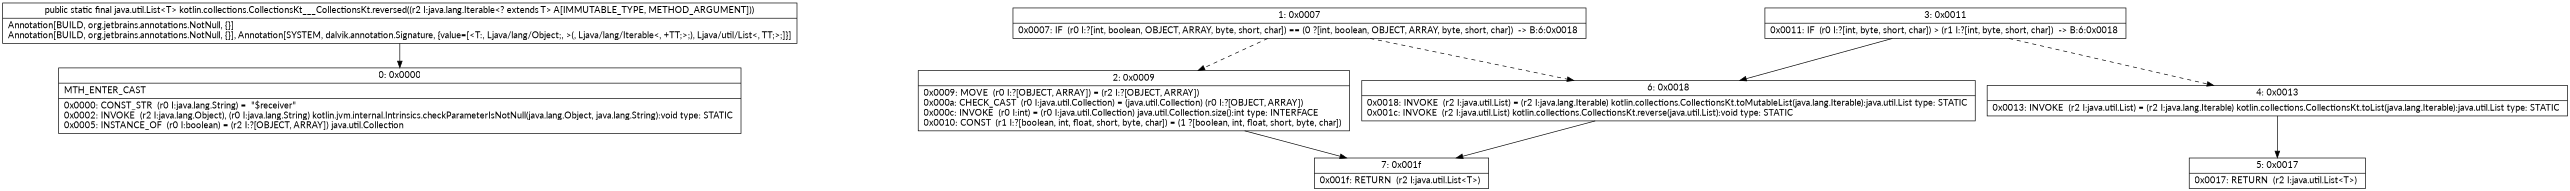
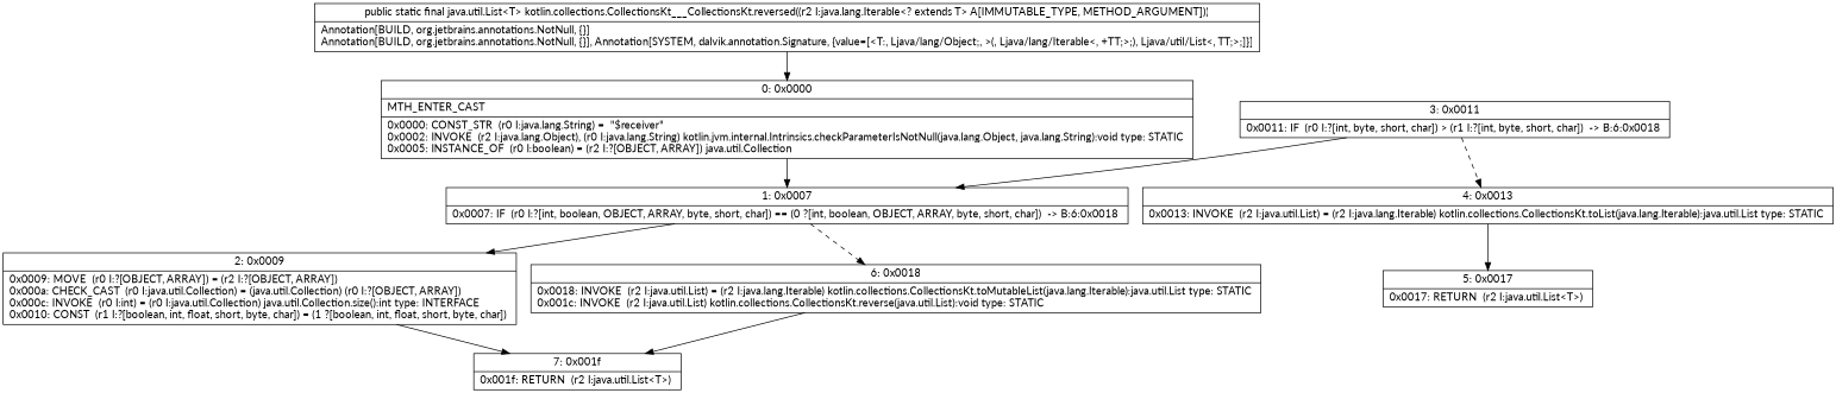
  digraph {
    fontname=Lato
    node [fontname=Lato shape=record]
    edge [fontname=Lato]
    n1 [label="{0\:\ 0x0000|MTH_ENTER_CAST\l|0x0000: CONST_STR  (r0 I:java.lang.String) =  \"$receiver\" \l0x0002: INVOKE  (r2 I:java.lang.Object), (r0 I:java.lang.String) kotlin.jvm.internal.Intrinsics.checkParameterIsNotNull(java.lang.Object, java.lang.String):void type: STATIC \l0x0005: INSTANCE_OF  (r0 I:boolean) = (r2 I:?[OBJECT, ARRAY]) java.util.Collection \l}"]
    n2 [label="{1\:\ 0x0007|0x0007: IF  (r0 I:?[int, boolean, OBJECT, ARRAY, byte, short, char]) == (0 ?[int, boolean, OBJECT, ARRAY, byte, short, char])  \-\> B:6:0x0018 \l}"]
    n3 [label="{2\:\ 0x0009|0x0009: MOVE  (r0 I:?[OBJECT, ARRAY]) = (r2 I:?[OBJECT, ARRAY]) \l0x000a: CHECK_CAST  (r0 I:java.util.Collection) = (java.util.Collection) (r0 I:?[OBJECT, ARRAY]) \l0x000c: INVOKE  (r0 I:int) = (r0 I:java.util.Collection) java.util.Collection.size():int type: INTERFACE \l0x0010: CONST  (r1 I:?[boolean, int, float, short, byte, char]) = (1 ?[boolean, int, float, short, byte, char]) \l}"]
    n4 [label="{6\:\ 0x0018|0x0018: INVOKE  (r2 I:java.util.List) = (r2 I:java.lang.Iterable) kotlin.collections.CollectionsKt.toMutableList(java.lang.Iterable):java.util.List type: STATIC \l0x001c: INVOKE  (r2 I:java.util.List) kotlin.collections.CollectionsKt.reverse(java.util.List):void type: STATIC \l}"]
    n5 [label="{7\:\ 0x001f|0x001f: RETURN  (r2 I:java.util.List\<T\>) \l}"]
    n6 [label="{3\:\ 0x0011|0x0011: IF  (r0 I:?[int, byte, short, char]) \> (r1 I:?[int, byte, short, char])  \-\> B:6:0x0018 \l}"]
    n7 [label="{4\:\ 0x0013|0x0013: INVOKE  (r2 I:java.util.List) = (r2 I:java.lang.Iterable) kotlin.collections.CollectionsKt.toList(java.lang.Iterable):java.util.List type: STATIC \l}"]
    n8 [label="{5\:\ 0x0017|0x0017: RETURN  (r2 I:java.util.List\<T\>) \l}"]
    n9 [label="{public static final java.util.List\<T\> kotlin.collections.CollectionsKt___CollectionsKt.reversed((r2 I:java.lang.Iterable\<? extends T\> A[IMMUTABLE_TYPE, METHOD_ARGUMENT]))  | Annotation[BUILD, org.jetbrains.annotations.NotNull, \{\}]\lAnnotation[BUILD, org.jetbrains.annotations.NotNull, \{\}], Annotation[SYSTEM, dalvik.annotation.Signature, \{value=[\<T:, Ljava\/lang\/Object;, \>(, Ljava\/lang\/Iterable\<, +TT;\>;), Ljava\/util\/List\<, TT;\>;]\}]\l}"]
-   n2 -> n3 [style=dashed]
+   n1 -> n2
+   n2 -> n3 [style=solid]
    n2 -> n4 [style=dashed]
    n3 -> n5
    n4 -> n5
-   n6 -> n4
+   n6 -> n2
    n6 -> n7 [style=dashed]
    n7 -> n8
    n9 -> n1
  }
